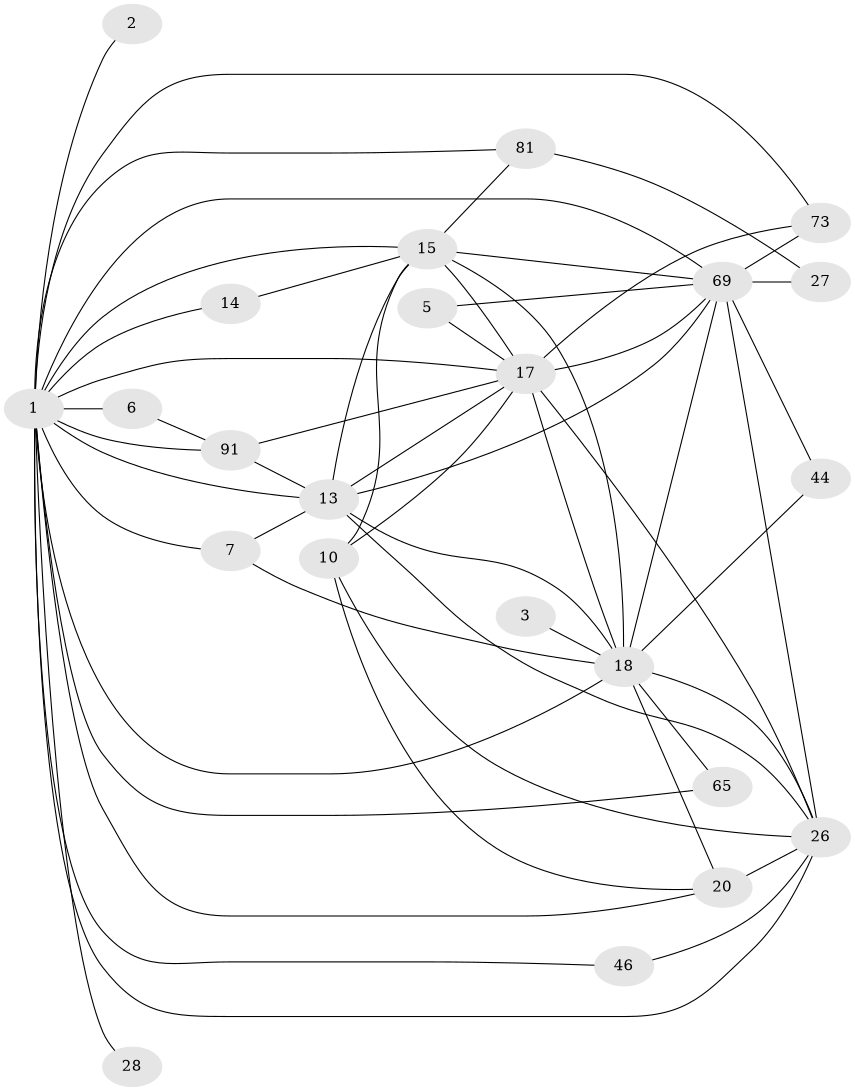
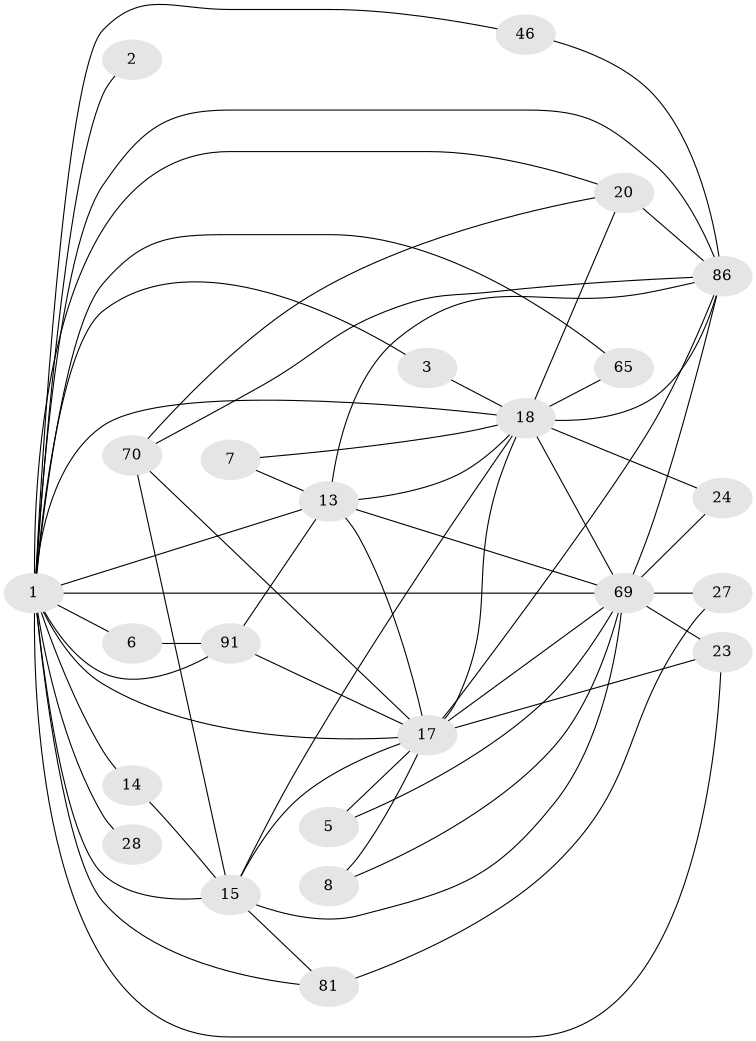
  graph {
    rankdir=LR
    node [color=gray90 style=filled]
    edge [weight=1.0]
    1
    2
    3
    6
    n5 [label=91]
    13
    14
    15
    n9 [label=46]
    17
    18
    n12 [label=69]
    20
    n14 [label=81]
    n15 [label=28]
-   23 [label=73]
+   23
    n17 [label=65]
-   26
-   24 [label=44]
+   26 [label=86]
+   24
    27
    5
    7
-   10
+   8
+   10 [label=70]
    1 -- 2 [weight=2.0]
-   1 -- 7
+   1 -- 3
    1 -- 6
    1 -- n5 [weight=2.0]
    1 -- 13 [weight=4.0]
    1 -- 14
    1 -- 15 [weight=5.0]
    1 -- n9
    1 -- 17 [weight=6.0]
    1 -- 18 [weight=5.0]
    1 -- n12 [weight=4.0]
    1 -- 20 [weight=2.0]
    1 -- n14 [weight=3.0]
    1 -- n15 [weight=2.0]
    1 -- 23
    1 -- n17
    1 -- 26 [weight=4.0]
    3 -- 18
    6 -- n5
    n5 -- 13
    n5 -- 17
-   13 -- 15 [weight=2.0]
    13 -- 17
    13 -- 18 [weight=2.0]
    13 -- n12
    13 -- 26
    14 -- 15
    15 -- 17 [weight=2.0]
    15 -- 18
    15 -- n12
    15 -- n14
    n9 -- 26
    17 -- 18
    17 -- n12
    17 -- 23
    17 -- 26 [weight=2.0]
    18 -- n12 [weight=2.0]
    18 -- 20
    18 -- n17
    18 -- 26
    18 -- 24
    n12 -- 23 [weight=3.0]
    n12 -- 26 [weight=2.0]
    n12 -- 24
    n12 -- 27
    20 -- 26
    n14 -- 27
    5 -- 17
    5 -- n12
    7 -- 13
    7 -- 18
+   8 -- 17
+   8 -- n12
    10 -- 15
    10 -- 17
    10 -- 20
    10 -- 26
  }
